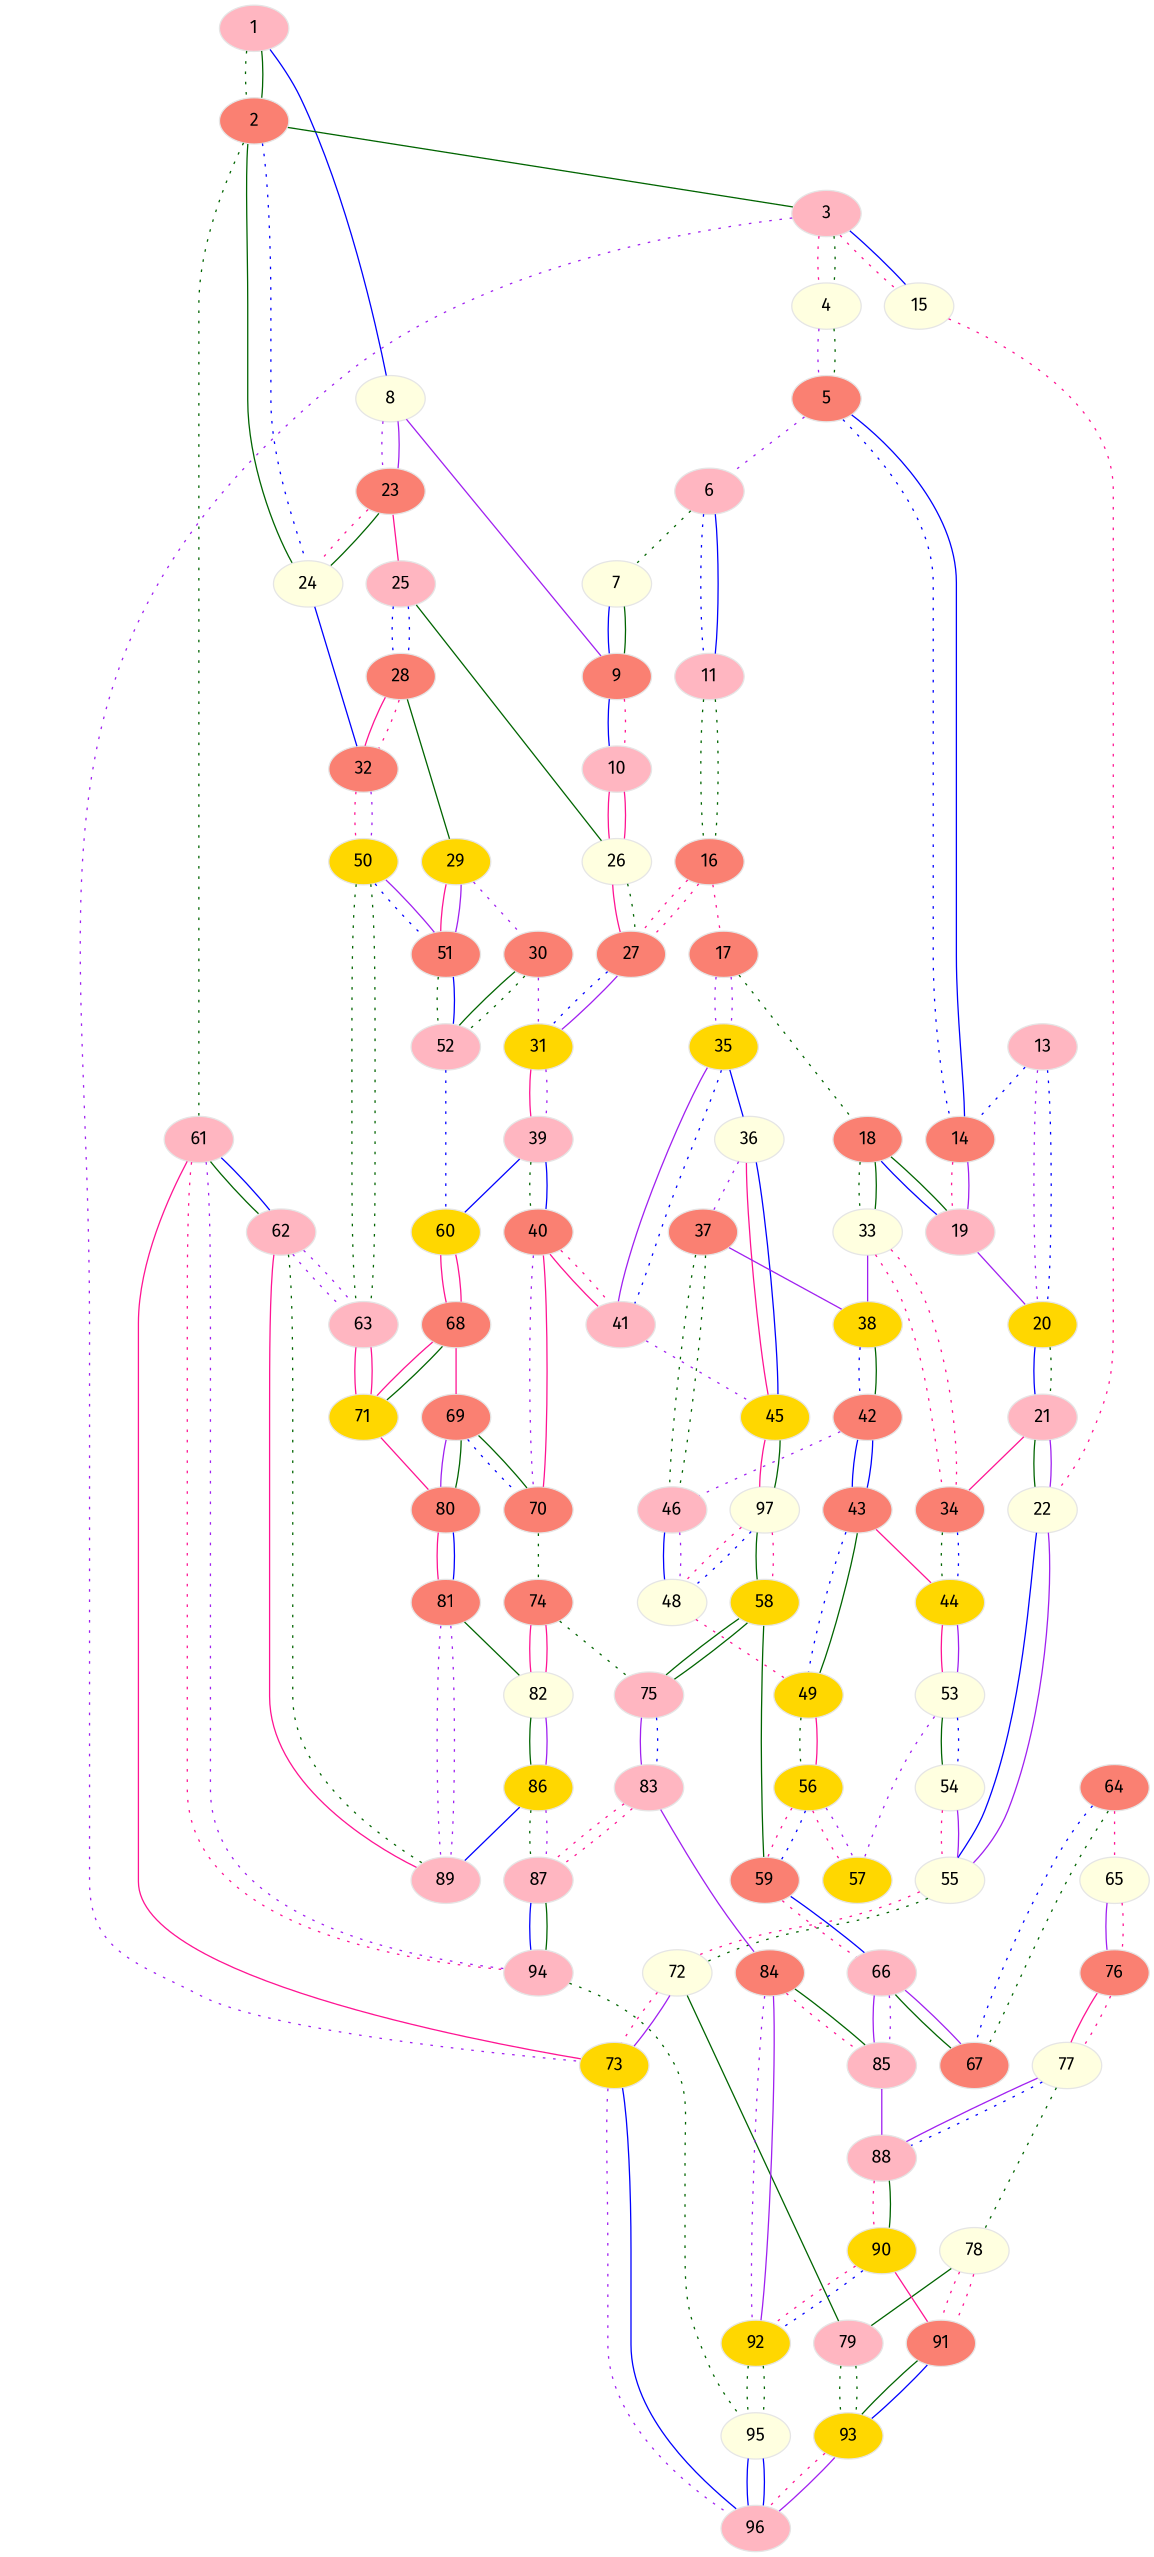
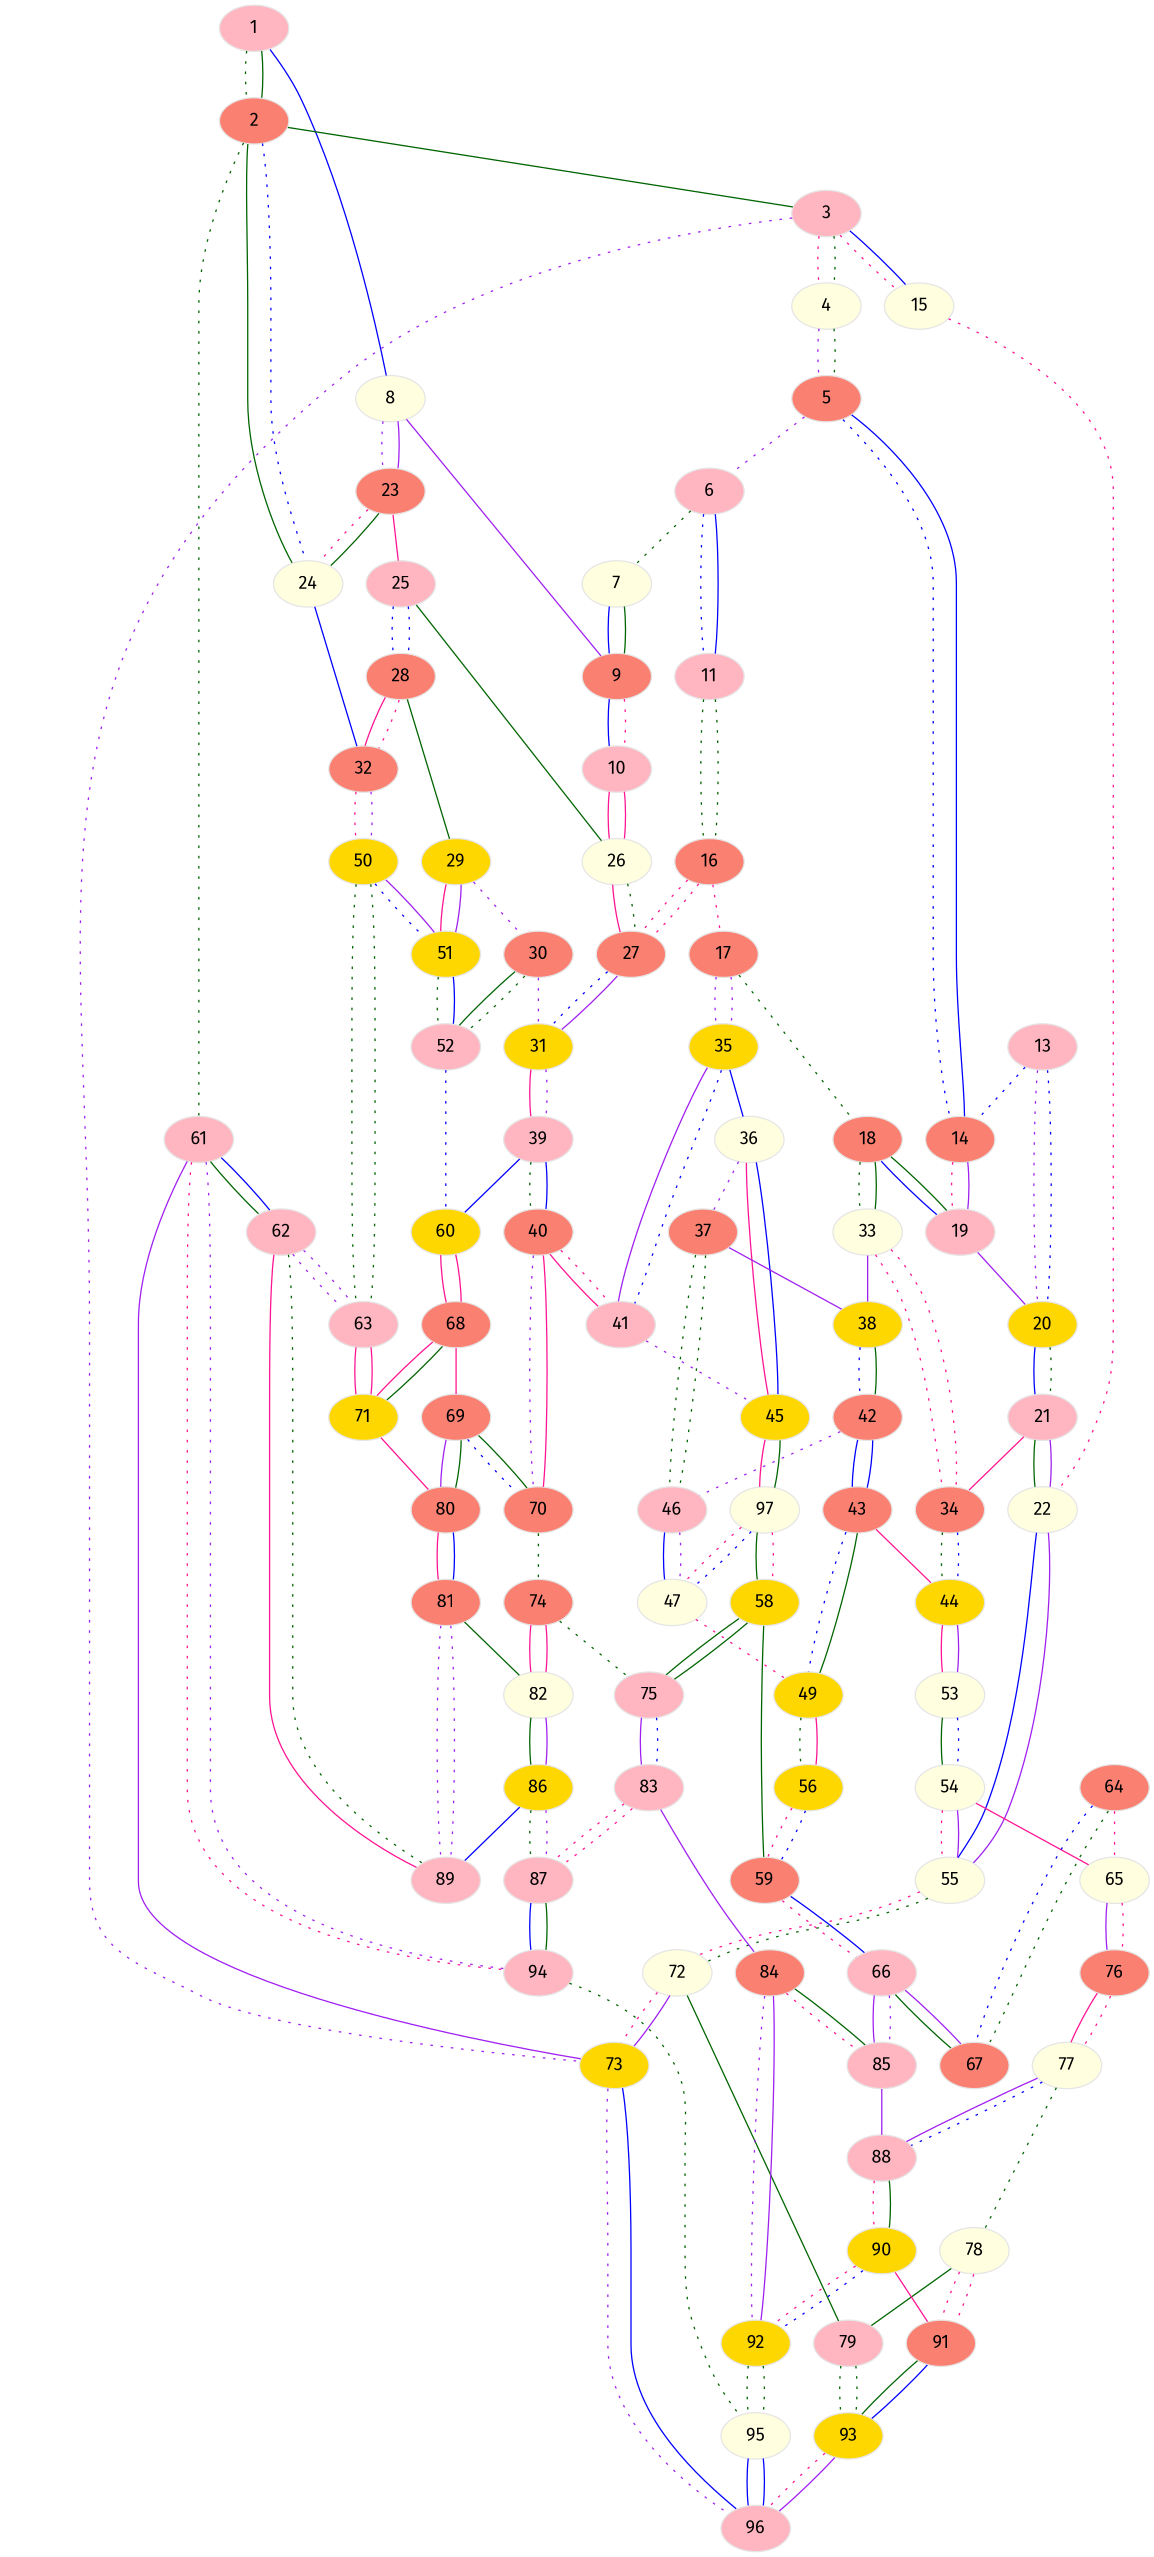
  graph {
    fontname="Fira Sans"
    node [color=gray90 fillcolor=salmon fontname="Fira Sans" style=filled]
    edge [color=darkgreen fontname="Fira Sans" style=dotted]
    1 [fillcolor=lightpink]
    2
    8 [fillcolor=lightyellow]
    3 [fillcolor=lightpink]
    24 [fillcolor=lightyellow]
    61 [fillcolor=lightpink]
    9
    23
    4 [fillcolor=lightyellow]
    15 [fillcolor=lightyellow]
    73 [fillcolor=gold]
    32
    62 [fillcolor=lightpink]
    94 [fillcolor=lightpink]
    5
    22 [fillcolor=lightyellow]
    96 [fillcolor=lightpink]
    6 [fillcolor=lightpink]
    14
    7 [fillcolor=lightyellow]
    11 [fillcolor=lightpink]
    19 [fillcolor=lightpink]
    16
    10 [fillcolor=lightpink]
    25 [fillcolor=lightpink]
    26 [fillcolor=lightyellow]
    27
    17
    13 [fillcolor=lightpink]
    20 [fillcolor=gold]
    21 [fillcolor=lightpink]
    55 [fillcolor=lightyellow]
    18
    35 [fillcolor=gold]
    31 [fillcolor=gold]
    33 [fillcolor=lightyellow]
    36 [fillcolor=lightyellow]
    41 [fillcolor=lightpink]
    34
    38 [fillcolor=gold]
    44 [fillcolor=gold]
    72 [fillcolor=lightyellow]
    28
    50 [fillcolor=gold]
    29 [fillcolor=gold]
    39 [fillcolor=lightpink]
    30
-   51
+   51 [fillcolor=gold]
    52 [fillcolor=lightpink]
    60 [fillcolor=gold]
    40
    63 [fillcolor=lightpink]
    42
    53 [fillcolor=lightyellow]
    37
    45 [fillcolor=gold]
    46 [fillcolor=lightpink]
    n58 [fillcolor=lightyellow label=97]
-   48 [fillcolor=lightyellow]
+   48 [fillcolor=lightyellow label=47]
    43
    70
    68
    74
    49 [fillcolor=gold]
    56 [fillcolor=gold]
    54 [fillcolor=lightyellow]
-   57 [fillcolor=gold]
    58 [fillcolor=gold]
    59
    75 [fillcolor=lightpink]
    71 [fillcolor=gold]
    65 [fillcolor=lightyellow]
    76
    79 [fillcolor=lightpink]
    66 [fillcolor=lightpink]
    64
    67
    83 [fillcolor=lightpink]
    85 [fillcolor=lightpink]
    69
    89 [fillcolor=lightpink]
    95 [fillcolor=lightyellow]
    80
    77 [fillcolor=lightyellow]
    88 [fillcolor=lightpink]
    81
    82 [fillcolor=lightyellow]
    93 [fillcolor=gold]
    86 [fillcolor=gold]
    84
    87 [fillcolor=lightpink]
    78 [fillcolor=lightyellow]
    91
    90 [fillcolor=gold]
    92 [fillcolor=gold]
    1 -- 2
    1 -- 2 [style=solid]
    1 -- 8 [color=blue style=solid]
    2 -- 3 [style=solid]
    2 -- 24 [style=solid]
    2 -- 24 [color=blue]
    2 -- 61
    8 -- 9 [color=purple style=solid]
    8 -- 23 [color=purple]
    8 -- 23 [color=purple style=solid]
    3 -- 4 [color=deeppink]
    3 -- 4
    3 -- 15 [color=deeppink]
    3 -- 15 [color=blue style=solid]
    3 -- 73 [color=purple]
    24 -- 32 [color=blue style=solid]
-   61 -- 73 [color=deeppink style=solid]
+   61 -- 73 [color=purple style=solid]
    61 -- 62 [style=solid]
    61 -- 62 [color=blue style=solid]
    61 -- 94 [color=deeppink]
    61 -- 94 [color=purple]
    9 -- 10 [color=blue style=solid]
    9 -- 10 [color=deeppink]
    23 -- 24 [color=deeppink]
    23 -- 24 [style=solid]
    23 -- 25 [color=deeppink style=solid]
    4 -- 5 [color=purple]
    4 -- 5
    15 -- 22 [color=deeppink]
    73 -- 96 [color=purple]
    73 -- 96 [color=blue style=solid]
    32 -- 50 [color=deeppink]
    32 -- 50 [color=purple]
    62 -- 63 [color=purple]
    62 -- 63 [color=purple]
    62 -- 89 [color=deeppink style=solid]
    62 -- 89
    94 -- 95
    5 -- 6 [color=purple]
    5 -- 14 [color=blue]
    5 -- 14 [color=blue style=solid]
    22 -- 55 [color=blue style=solid]
    22 -- 55 [color=purple style=solid]
    6 -- 7
    6 -- 11 [color=blue]
    6 -- 11 [color=blue style=solid]
    14 -- 19 [color=deeppink]
    14 -- 19 [color=purple style=solid]
    7 -- 9 [color=blue style=solid]
    7 -- 9 [style=solid]
    11 -- 16
    11 -- 16
    19 -- 20 [color=purple style=solid]
    16 -- 27 [color=deeppink]
    16 -- 27 [color=deeppink]
    16 -- 17 [color=deeppink]
    10 -- 26 [color=deeppink style=solid]
    10 -- 26 [color=deeppink style=solid]
    25 -- 26 [style=solid]
    25 -- 28 [color=blue]
    25 -- 28 [color=blue]
    26 -- 27 [color=deeppink style=solid]
    26 -- 27
    27 -- 31 [color=blue]
    27 -- 31 [color=purple style=solid]
    17 -- 18
    17 -- 35 [color=purple]
    17 -- 35 [color=purple]
    13 -- 14 [color=blue]
    13 -- 20 [color=purple]
    13 -- 20 [color=blue]
    20 -- 21 [color=blue style=solid]
    20 -- 21
    21 -- 22 [style=solid]
    21 -- 22 [color=purple style=solid]
    21 -- 34 [color=deeppink style=solid]
    55 -- 72 [color=deeppink]
    55 -- 72
    18 -- 19 [color=blue style=solid]
    18 -- 19 [style=solid]
    18 -- 33
    18 -- 33 [style=solid]
    35 -- 36 [color=blue style=solid]
    35 -- 41 [color=purple style=solid]
    35 -- 41 [color=blue]
    31 -- 39 [color=deeppink style=solid]
    31 -- 39 [color=purple]
    33 -- 34 [color=deeppink]
    33 -- 34 [color=deeppink]
    33 -- 38 [color=purple style=solid]
    36 -- 37 [color=purple]
    36 -- 45 [color=deeppink style=solid]
    36 -- 45 [color=blue style=solid]
    41 -- 45 [color=purple]
    34 -- 44
    34 -- 44 [color=blue]
    38 -- 42 [color=blue]
    38 -- 42 [style=solid]
    44 -- 53 [color=deeppink style=solid]
    44 -- 53 [color=purple style=solid]
    72 -- 73 [color=deeppink]
    72 -- 73 [color=purple style=solid]
    72 -- 79 [style=solid]
    28 -- 32 [color=deeppink style=solid]
    28 -- 32 [color=deeppink]
    28 -- 29 [style=solid]
    50 -- 51 [color=blue]
    50 -- 51 [color=purple style=solid]
    50 -- 63
    50 -- 63
    29 -- 30 [color=purple]
    29 -- 51 [color=deeppink style=solid]
    29 -- 51 [color=purple style=solid]
    39 -- 60 [color=blue style=solid]
    39 -- 40
    39 -- 40 [color=blue style=solid]
    30 -- 31 [color=purple]
    30 -- 52 [style=solid]
    30 -- 52
    51 -- 52
    51 -- 52 [color=blue style=solid]
    52 -- 60 [color=blue]
    60 -- 68 [color=deeppink style=solid]
    60 -- 68 [color=deeppink style=solid]
    40 -- 41 [color=deeppink style=solid]
    40 -- 41 [color=deeppink]
    40 -- 70 [color=purple]
    40 -- 70 [color=deeppink style=solid]
    63 -- 71 [color=deeppink style=solid]
    63 -- 71 [color=deeppink style=solid]
    42 -- 46 [color=purple]
    42 -- 43 [color=blue style=solid]
    42 -- 43 [color=blue style=solid]
    53 -- 54 [style=solid]
    53 -- 54 [color=blue]
-   53 -- 57 [color=purple]
    37 -- 38 [color=purple style=solid]
    37 -- 46
    37 -- 46
    45 -- n58 [color=deeppink style=solid]
    45 -- n58 [style=solid]
    46 -- 48 [color=blue style=solid]
    46 -- 48 [color=purple]
    n58 -- 48 [color=deeppink]
    n58 -- 48 [color=blue]
    n58 -- 58 [style=solid]
    n58 -- 58 [color=deeppink]
    48 -- 49 [color=deeppink]
    43 -- 44 [color=deeppink style=solid]
    43 -- 49 [color=blue]
    43 -- 49 [style=solid]
    70 -- 74
    68 -- 71 [color=deeppink style=solid]
    68 -- 71 [style=solid]
    68 -- 69 [color=deeppink style=solid]
    74 -- 75
    74 -- 82 [color=deeppink style=solid]
    74 -- 82 [color=deeppink style=solid]
    49 -- 56
    49 -- 56 [color=deeppink style=solid]
-   56 -- 57 [color=deeppink]
-   56 -- 57 [color=purple]
    56 -- 59 [color=deeppink]
    56 -- 59 [color=blue]
    54 -- 55 [color=deeppink]
    54 -- 55 [color=purple style=solid]
+   54 -- 65 [color=deeppink style=solid]
    58 -- 59 [style=solid]
    58 -- 75 [style=solid]
    58 -- 75 [style=solid]
    59 -- 66 [color=deeppink]
    59 -- 66 [color=blue style=solid]
    75 -- 83 [color=purple style=solid]
    75 -- 83 [color=blue]
    71 -- 80 [color=deeppink style=solid]
    65 -- 76 [color=purple style=solid]
    65 -- 76 [color=deeppink]
    76 -- 77 [color=deeppink style=solid]
    76 -- 77 [color=deeppink]
    79 -- 93
    79 -- 93
    66 -- 67 [style=solid]
    66 -- 67 [color=purple style=solid]
    66 -- 85 [color=purple style=solid]
    66 -- 85 [color=purple]
    64 -- 65 [color=deeppink]
    64 -- 67 [color=blue]
    64 -- 67
    83 -- 84 [color=purple style=solid]
    83 -- 87 [color=deeppink]
    83 -- 87 [color=deeppink]
    85 -- 88 [color=purple style=solid]
    69 -- 70 [color=blue]
    69 -- 70 [style=solid]
    69 -- 80 [color=purple style=solid]
    69 -- 80 [style=solid]
    95 -- 96 [color=blue style=solid]
    95 -- 96 [color=blue style=solid]
    80 -- 81 [color=deeppink style=solid]
    80 -- 81 [color=blue style=solid]
    77 -- 88 [color=purple style=solid]
    77 -- 88 [color=blue]
    77 -- 78
    88 -- 90 [color=deeppink]
    88 -- 90 [style=solid]
    81 -- 89 [color=purple]
    81 -- 89 [color=purple]
    81 -- 82 [style=solid]
    82 -- 86 [style=solid]
    82 -- 86 [color=purple style=solid]
    93 -- 96 [color=deeppink]
    93 -- 96 [color=purple style=solid]
    86 -- 89 [color=blue style=solid]
    86 -- 87
    86 -- 87 [color=purple]
    84 -- 85 [color=deeppink]
    84 -- 85 [style=solid]
    84 -- 92 [color=purple]
    84 -- 92 [color=purple style=solid]
    87 -- 94 [color=blue style=solid]
    87 -- 94 [style=solid]
    78 -- 79 [style=solid]
    78 -- 91 [color=deeppink]
    78 -- 91 [color=deeppink]
    91 -- 93 [style=solid]
    91 -- 93 [color=blue style=solid]
    90 -- 91 [color=deeppink style=solid]
    90 -- 92 [color=deeppink]
    90 -- 92 [color=blue]
    92 -- 95
    92 -- 95
  }
